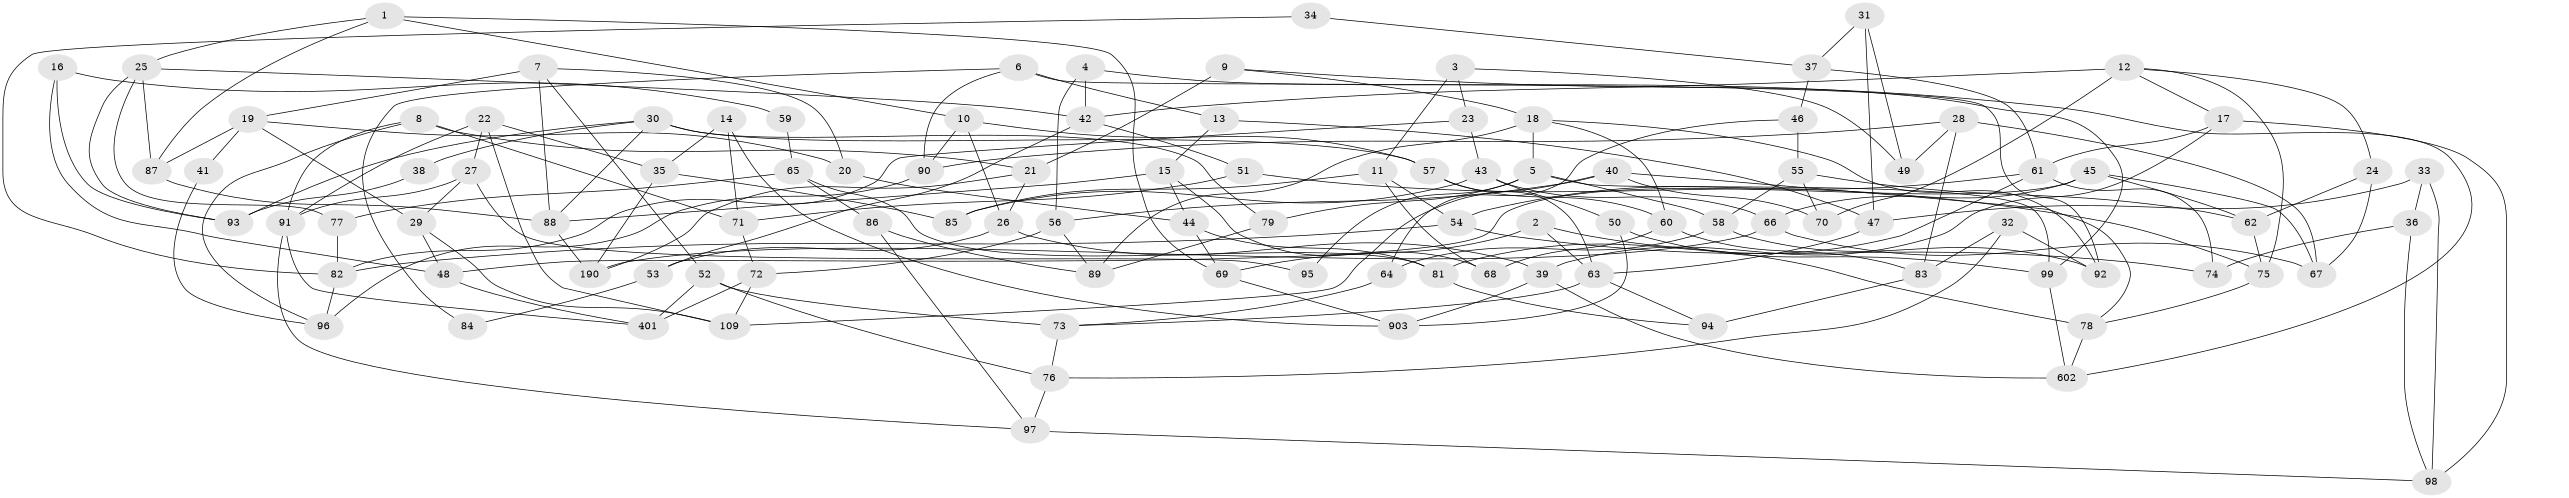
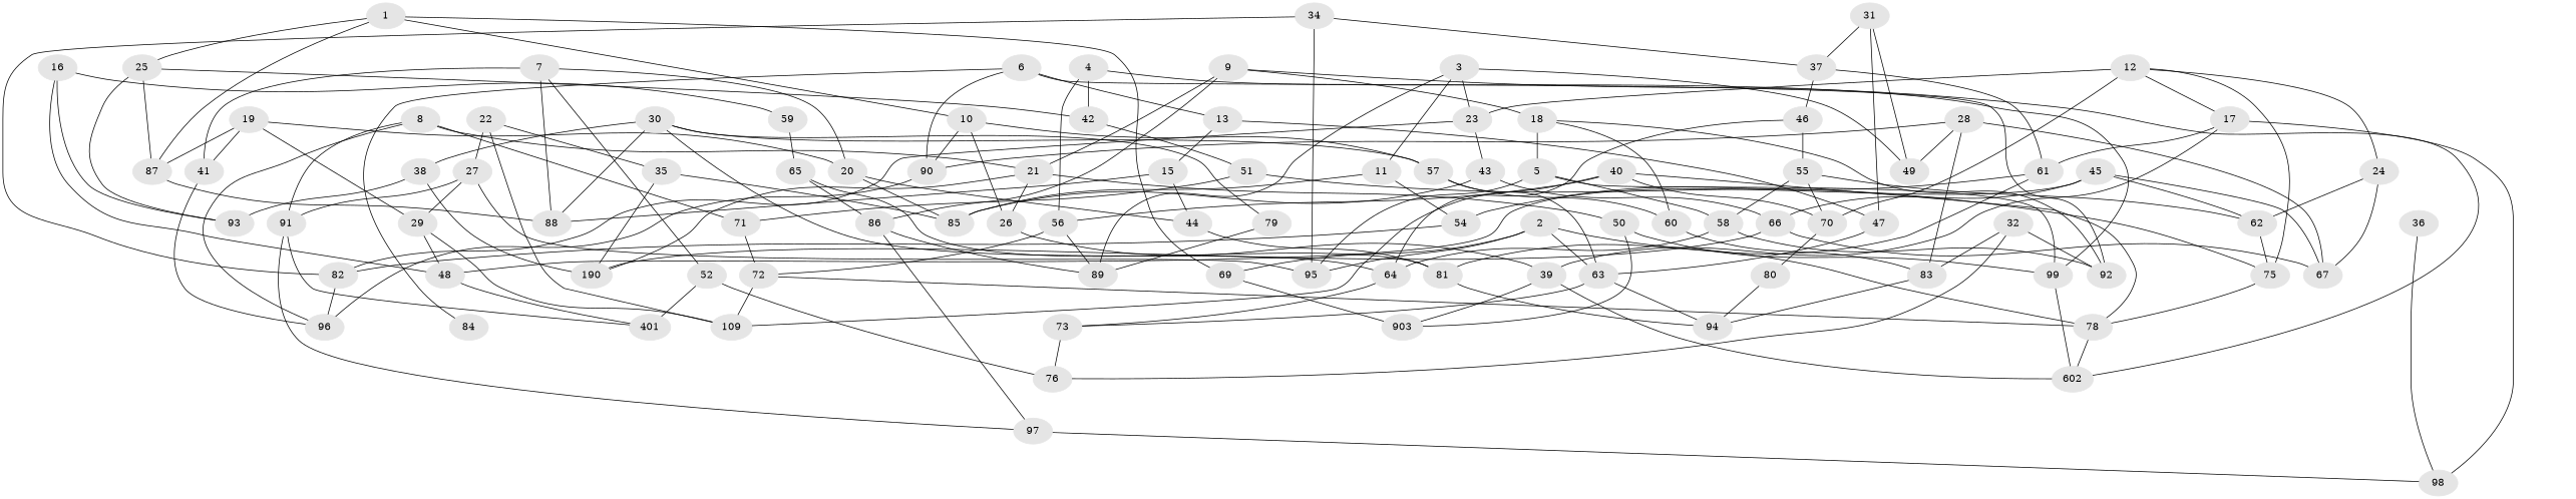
  graph {
    node [color=gray90 style=filled]
    1
    10
    25
    69
    87
    90
    26
    57
    42
    93
-   77
    n12 [label=903]
    88
    2
    78
    95
    63
    n18 [label=602]
+   80
    94
    3
    11
    23
    49
    89
    54
-   68
    85
    43
    82
    4
    56
    99
-   14
    71
    35
-   53
    51
    72
    5
    58
    79
    92
    64
    6
    13
    84
    15
    47
    96
    7
    20
    41
    52
    44
    76
    n57 [label=401]
    73
    8
    21
    91
    n62 [label=190]
    97
    9
    18
    86
    60
    39
-   74
    12
    17
    24
    70
    75
    61
    98
    62
    67
    34
    37
    81
    16
    48
    59
    65
    83
    19
    29
    n89 [label=109]
    22
    27
    50
    66
    28
    30
    38
    31
    46
    32
-   33
    36
    55
    40
    45
    1 -- 10
    1 -- 25
    1 -- 69
    1 -- 87
    10 -- 90
    10 -- 26
    10 -- 57
    25 -- 87
    25 -- 42
    25 -- 93
-   25 -- 77
    69 -- n12
    87 -- 88
    90 -- 96
-   26 -- 53
    26 -- 39
    57 -- 63
    57 -- 60
-   42 -- 53
    42 -- 51
-   77 -- 82
    2 -- 69
    2 -- 78
+   2 -- 95
    2 -- 63
    78 -- n18
    63 -- 94
    63 -- 73
+   80 -- 94
    3 -- 11
    3 -- 23
    3 -- 49
-   18 -- 89
+   3 -- 89
    11 -- 54
-   11 -- 68
    11 -- 85
    23 -- 43
    23 -- 82
    54 -- 82
-   54 -- 74
    43 -- 85
-   43 -- 50
+   21 -- 50
    43 -- 66
    82 -- 96
    4 -- 42
    4 -- 56
    4 -- 99
    56 -- 89
    56 -- 72
    99 -- n18
-   14 -- n12
-   14 -- 71
-   14 -- 35
    71 -- 72
    35 -- 85
    35 -- n62
-   53 -- 84
    51 -- 71
    51 -- 75
-   72 -- n57
+   72 -- 78
    72 -- n89
    5 -- 95
    5 -- 99
    5 -- 58
-   5 -- 79
    58 -- 92
    58 -- 64
    79 -- 89
    64 -- 73
    6 -- 90
    6 -- 92
    6 -- 13
    6 -- 84
    13 -- 15
    13 -- 47
    15 -- 88
-   15 -- 68
    15 -- 44
    47 -- 63
    7 -- 88
    7 -- 20
-   7 -- 19
+   7 -- 41
    7 -- 52
+   20 -- 85
    20 -- 44
    41 -- 96
    52 -- 76
    52 -- n57
-   52 -- 73
-   44 -- 69
    44 -- 81
-   76 -- 97
    73 -- 76
    8 -- 71
    8 -- 96
    8 -- 21
    8 -- 91
    21 -- 26
    21 -- n62
    91 -- n57
    91 -- 97
    97 -- 98
    9 -- n18
    9 -- 21
    9 -- 18
+   9 -- 86
    18 -- 5
    18 -- 92
    18 -- 60
    86 -- 89
    86 -- 97
-   60 -- 68
    60 -- 83
    39 -- n12
    39 -- n18
-   12 -- 42
+   12 -- 23
    12 -- 17
    12 -- 24
    12 -- 70
    12 -- 75
    17 -- 39
    17 -- 61
    17 -- 98
    24 -- 62
    24 -- 67
+   70 -- 80
    75 -- 78
    61 -- 54
-   61 -- 74
    61 -- 81
    62 -- 75
+   34 -- 95
    34 -- 82
    34 -- 37
    37 -- 61
    37 -- 46
    81 -- 94
    16 -- 93
    16 -- 48
    16 -- 59
    48 -- n57
    59 -- 65
-   65 -- 77
    65 -- 86
    65 -- 81
    83 -- 94
    19 -- 87
    19 -- 20
    19 -- 41
    19 -- 29
    29 -- 48
    29 -- n89
    22 -- 35
-   22 -- 91
    22 -- n89
    22 -- 27
    27 -- 95
    27 -- 91
    27 -- 29
    50 -- n12
    50 -- 99
    66 -- n62
    66 -- 67
    28 -- 90
    28 -- 49
    28 -- 67
    28 -- 83
    30 -- 57
    30 -- 88
    30 -- 79
-   30 -- 93
+   30 -- 64
    30 -- 38
    38 -- 93
-   88 -- n62
+   38 -- n62
    31 -- 49
    31 -- 47
    31 -- 37
    46 -- 64
    46 -- 55
    32 -- 92
    32 -- 76
    32 -- 83
-   33 -- 47
-   33 -- 98
-   33 -- 36
-   36 -- 74
    36 -- 98
    55 -- 58
    55 -- 70
    55 -- 62
    40 -- 78
    40 -- 56
    40 -- 70
    40 -- n89
    45 -- 62
    45 -- 67
    45 -- 48
    45 -- 66
  }
